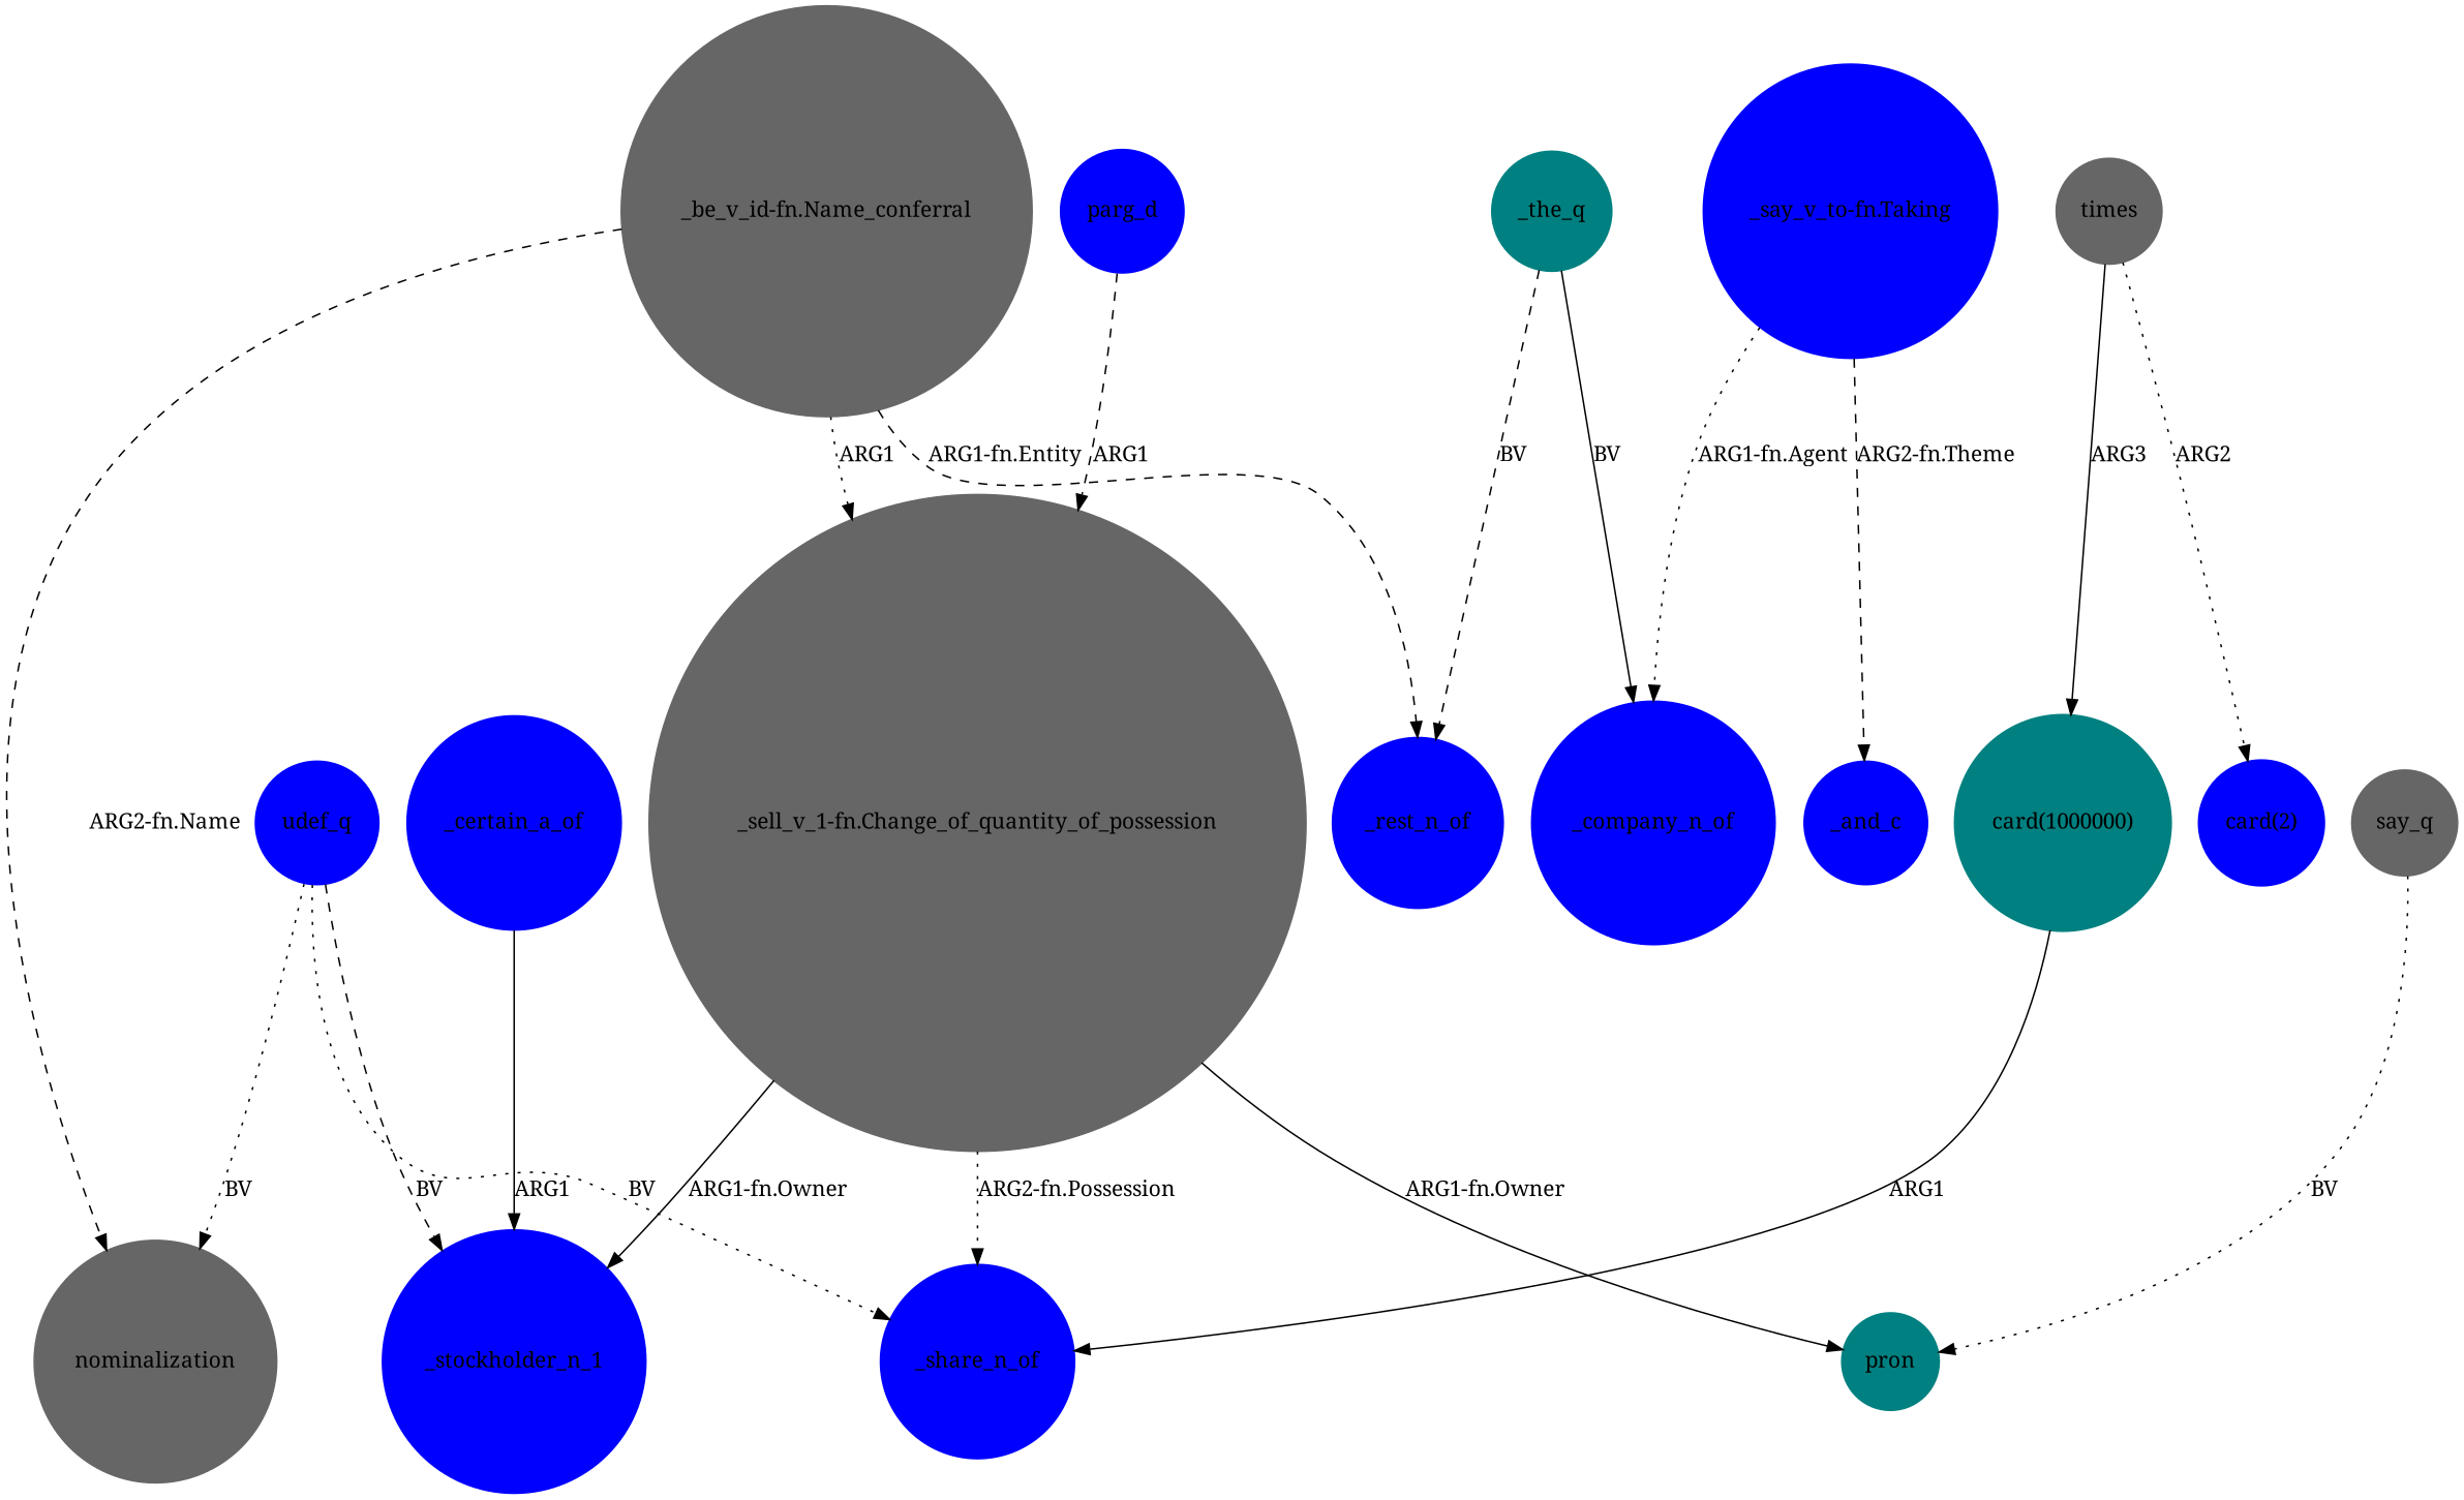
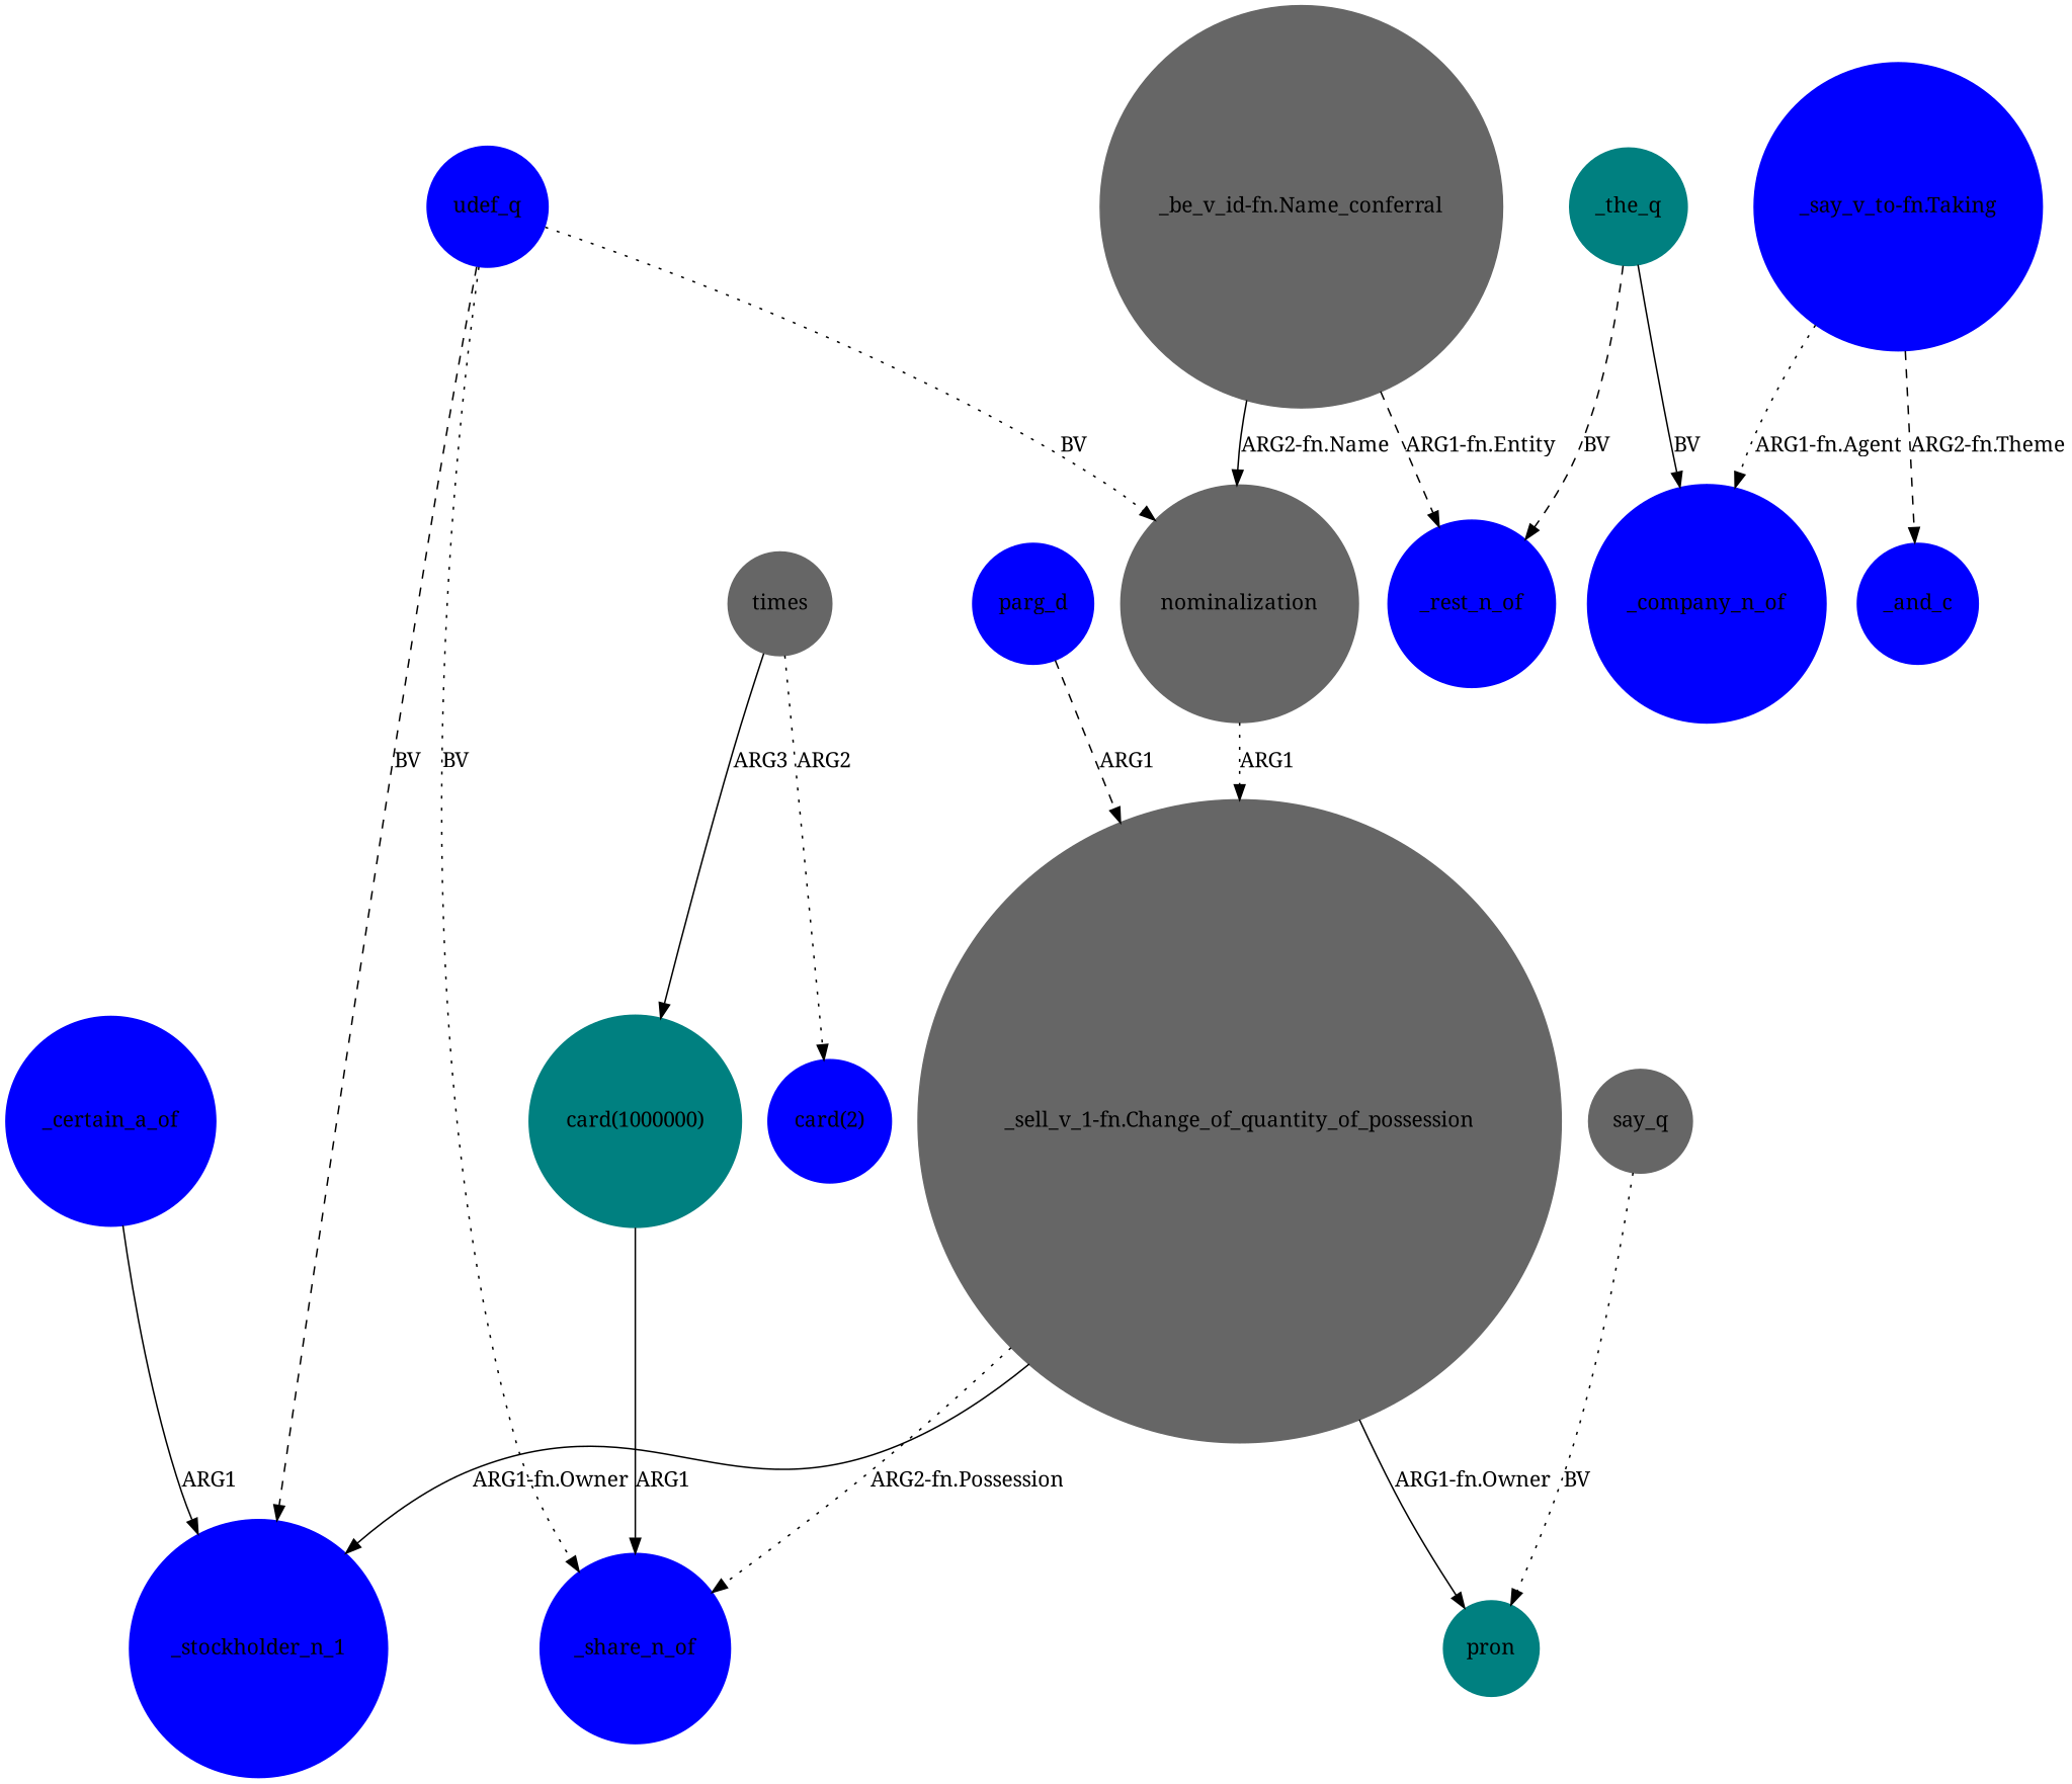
  digraph {
    fontname="Noto Serif"
    node [color=blue fontname="Noto Serif" shape=circle style=filled]
    edge [fontname="Noto Serif" style=dotted]
    _certain_a_of
    _stockholder_n_1
    "_say_v_to-fn.Taking"
    _and_c
    _company_n_of
    "_sell_v_1-fn.Change_of_quantity_of_possession" [color=gray40]
    _share_n_of
    pron [color=teal]
    udef_q
    nominalization [color=gray40]
    times [color=gray40]
    "card(1000000)" [color=teal]
    "card(2)"
    "_be_v_id-fn.Name_conferral" [color=gray40]
    _rest_n_of
    parg_d
    n17 [color=gray40 label=say_q]
    _the_q [color=teal]
    _certain_a_of -> _stockholder_n_1 [label=ARG1 style=solid]
    "_say_v_to-fn.Taking" -> _and_c [label="ARG2-fn.Theme" style=dashed]
    "_say_v_to-fn.Taking" -> _company_n_of [label="ARG1-fn.Agent"]
    "_sell_v_1-fn.Change_of_quantity_of_possession" -> _stockholder_n_1 [label="ARG1-fn.Owner" style=solid]
    "_sell_v_1-fn.Change_of_quantity_of_possession" -> _share_n_of [label="ARG2-fn.Possession"]
    "_sell_v_1-fn.Change_of_quantity_of_possession" -> pron [label="ARG1-fn.Owner" style=solid]
    udef_q -> _stockholder_n_1 [label=BV style=dashed]
    udef_q -> _share_n_of [label=BV]
    udef_q -> nominalization [label=BV]
-   "_be_v_id-fn.Name_conferral" -> "_sell_v_1-fn.Change_of_quantity_of_possession" [label=ARG1]
+   nominalization -> "_sell_v_1-fn.Change_of_quantity_of_possession" [label=ARG1]
    times -> "card(1000000)" [label=ARG3 style=solid]
    times -> "card(2)" [label=ARG2]
    "card(1000000)" -> _share_n_of [label=ARG1 style=solid]
-   "_be_v_id-fn.Name_conferral" -> nominalization [label="ARG2-fn.Name" style=dashed]
+   "_be_v_id-fn.Name_conferral" -> nominalization [label="ARG2-fn.Name" style=solid]
    "_be_v_id-fn.Name_conferral" -> _rest_n_of [label="ARG1-fn.Entity" style=dashed]
    parg_d -> "_sell_v_1-fn.Change_of_quantity_of_possession" [label=ARG1 style=dashed]
    n17 -> pron [label=BV]
    _the_q -> _company_n_of [label=BV style=solid]
    _the_q -> _rest_n_of [label=BV style=dashed]
  }
